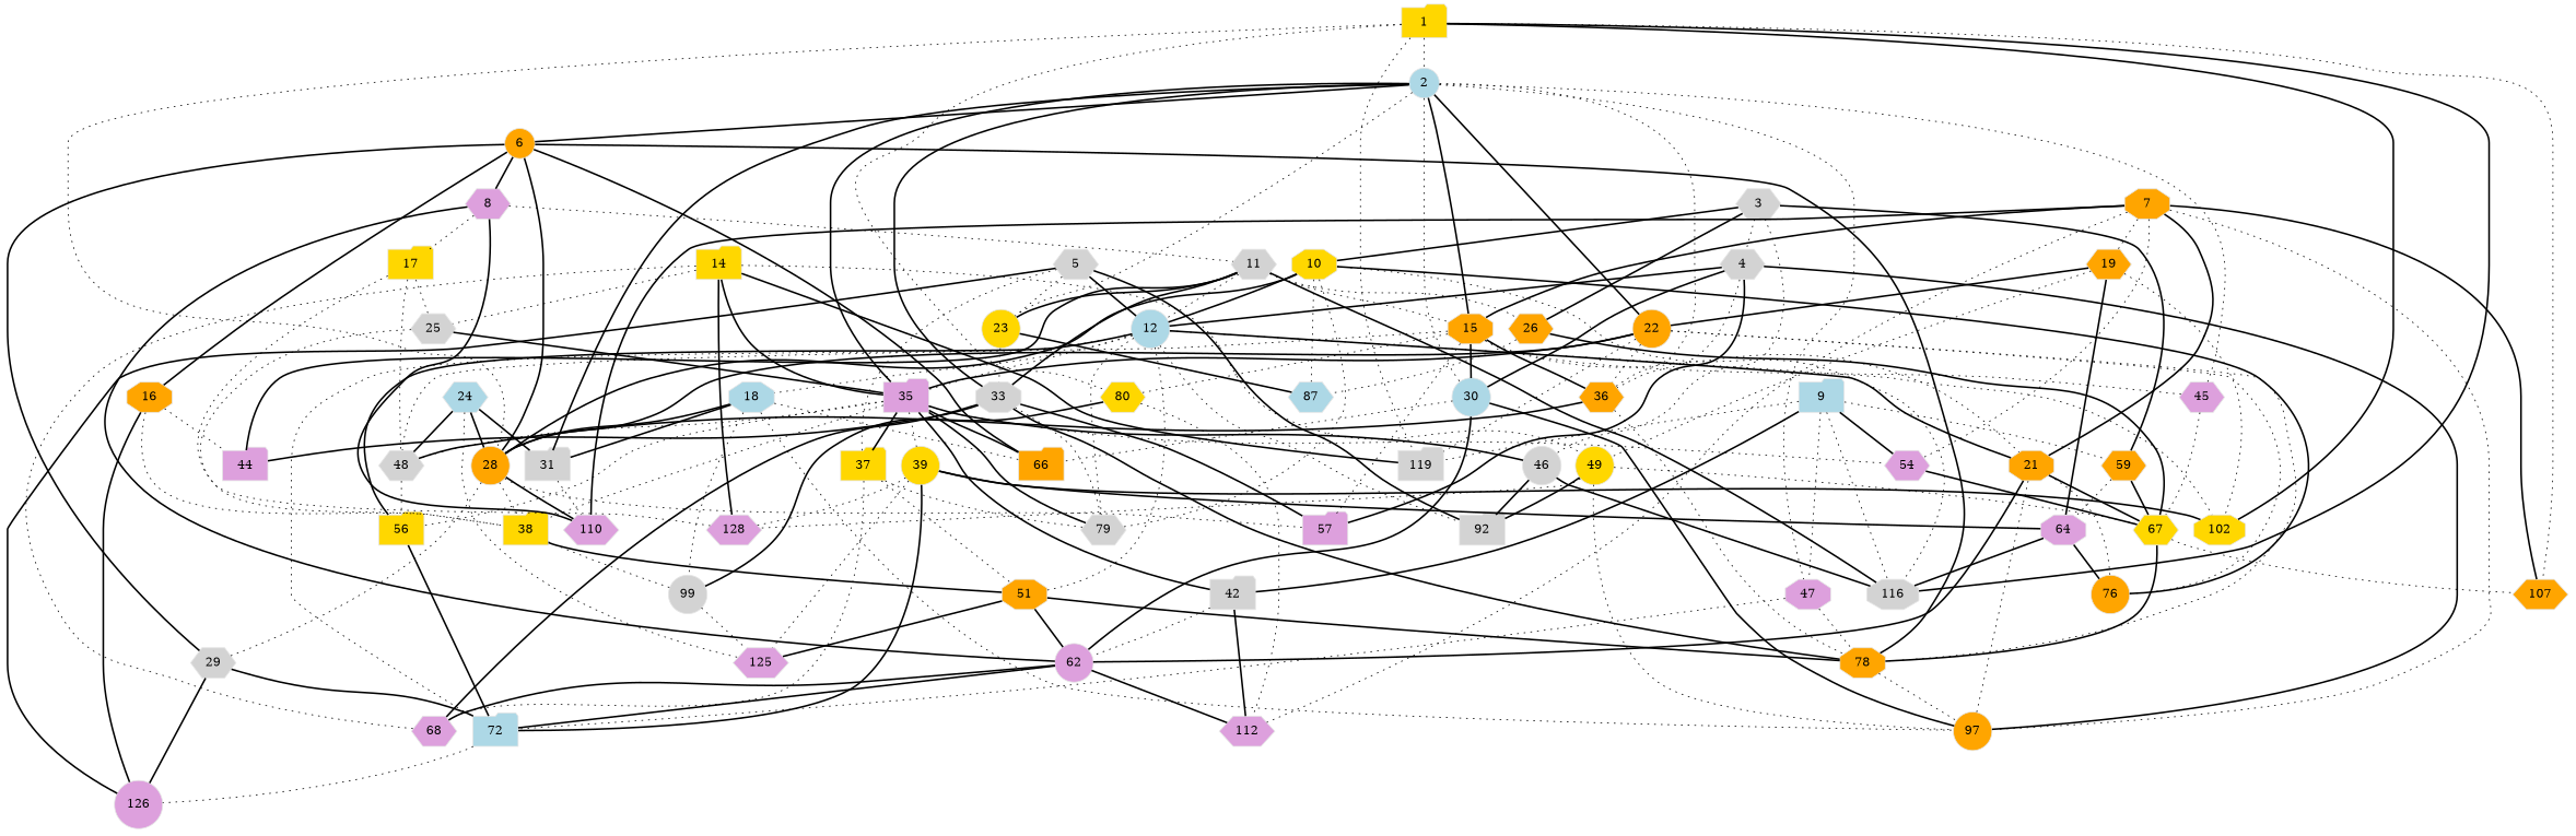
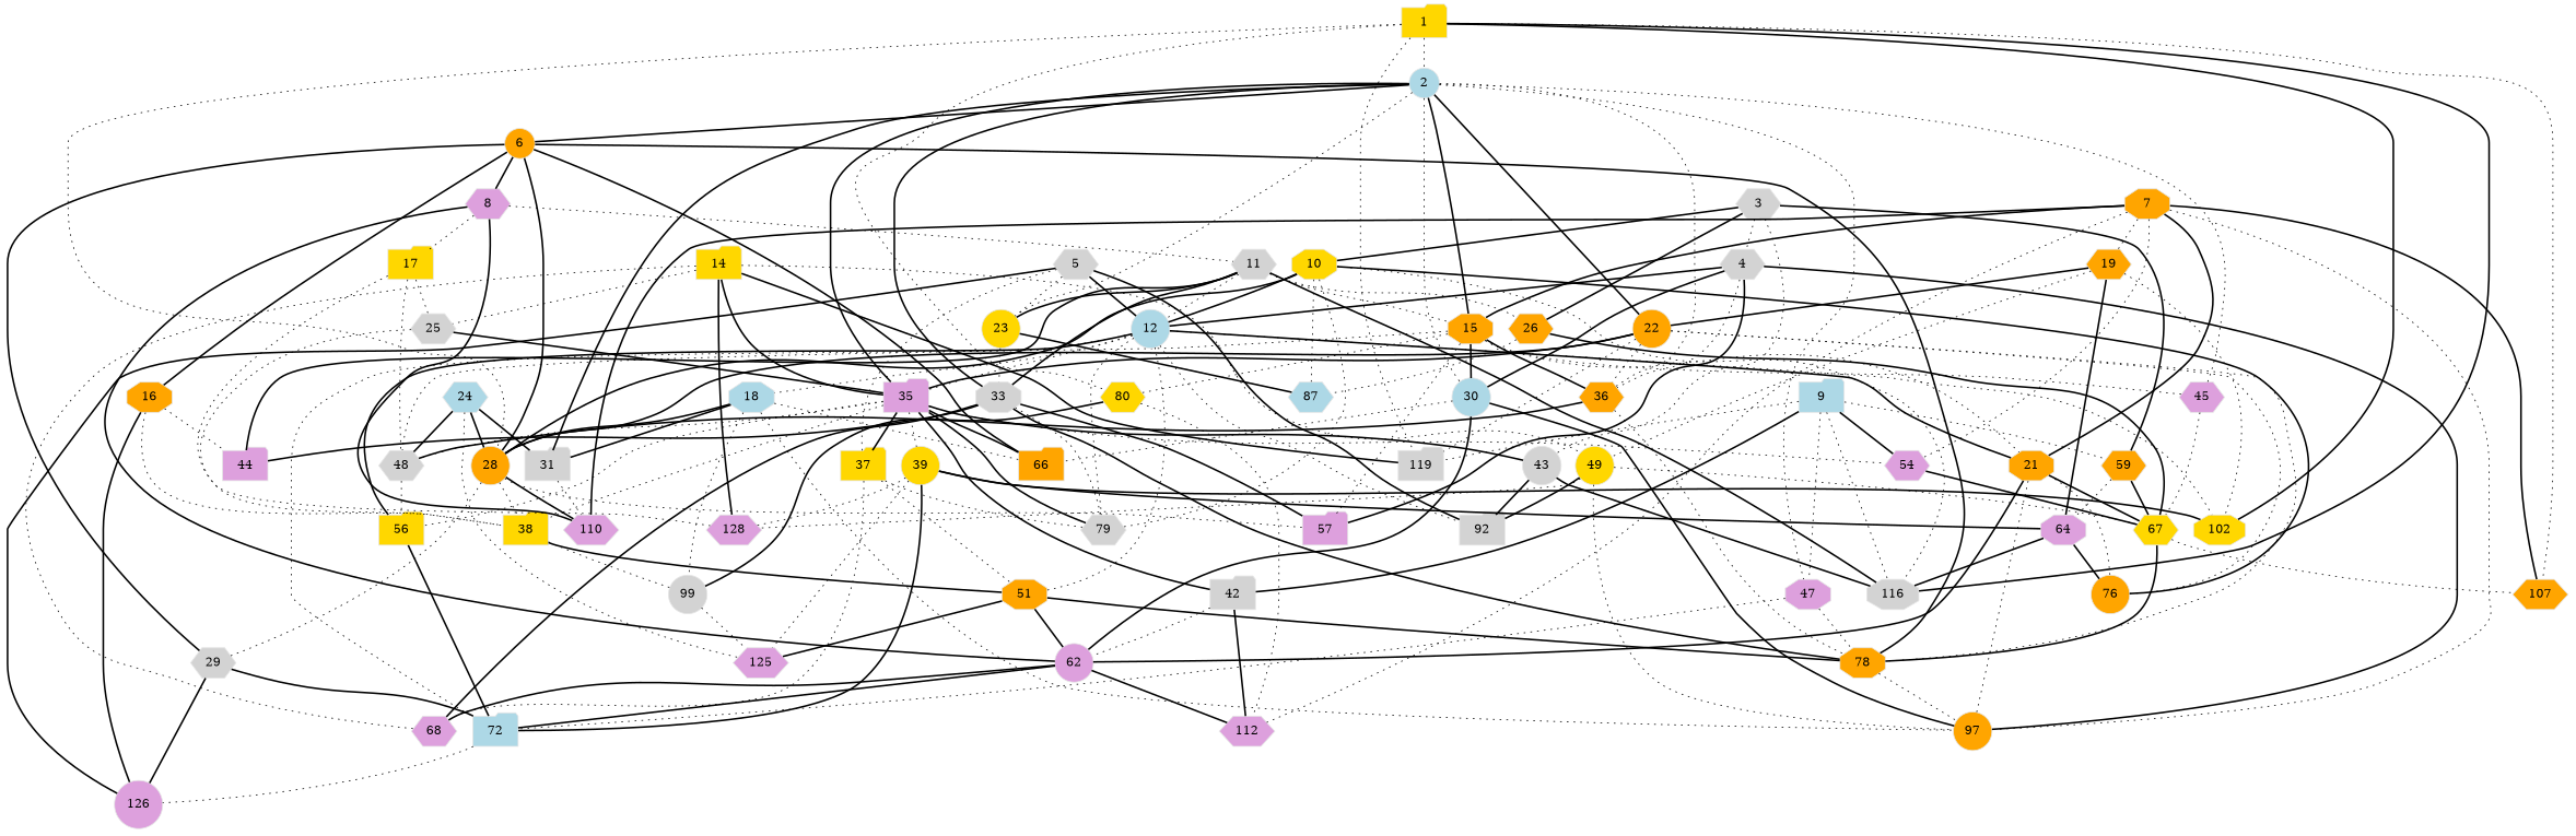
  graph {
    node [color=gray90 fillcolor=orange shape=hexagon style=filled]
    edge [style=dotted]
    1 [fillcolor=gold shape=folder super="+52+82"]
    2 [fillcolor=lightblue shape=circle super="+115+61+83"]
    28 [shape=circle super="+121+32"]
    80 [fillcolor=gold]
    102 [fillcolor=gold shape=octagon]
    107
    116 [fillcolor=lightgrey shape=octagon super="+130"]
    119 [fillcolor=lightgrey shape=folder]
    6 [shape=circle super="+41"]
    15 [shape=octagon super="+122+20"]
    22 [shape=circle super="+131"]
    23 [fillcolor=gold shape=circle super="+91"]
    30 [fillcolor=lightblue shape=circle super="+70"]
    31 [fillcolor=lightgrey shape=folder]
    33 [fillcolor=lightgrey shape=octagon super="+53+88"]
    35 [fillcolor=plum shape=folder super="+114+111+69"]
    36 [super="+117"]
    45 [fillcolor=plum]
    47 [fillcolor=plum shape=octagon]
    57 [fillcolor=plum shape=folder]
    29 [fillcolor=lightgrey]
    110 [fillcolor=plum]
    38 [fillcolor=gold shape=folder super="+96"]
    59 [super="+100"]
    64 [fillcolor=plum shape=octagon super="+103"]
    67 [fillcolor=gold super="+134+137"]
    112 [fillcolor=plum]
    99 [fillcolor=lightgrey shape=circle]
    8 [fillcolor=plum super="+104"]
    16 [shape=octagon]
    66 [shape=folder]
    78 [shape=octagon super="+105+129"]
    21 [shape=octagon super="+139+86"]
    48 [fillcolor=lightgrey super="+63"]
    76 [shape=circle]
    87 [fillcolor=lightblue]
    97 [shape=circle super="+127+101"]
    62 [fillcolor=plum shape=circle super="+84"]
    79 [fillcolor=lightgrey super="+109"]
    44 [fillcolor=plum shape=folder]
    68 [fillcolor=plum]
-   43 [fillcolor=lightgrey shape=circle label=46]
+   43 [fillcolor=lightgrey shape=circle]
    37 [fillcolor=gold shape=folder super="+108"]
    54 [fillcolor=plum]
    42 [fillcolor=lightgrey shape=folder]
    56 [fillcolor=gold shape=folder]
    39 [fillcolor=gold shape=circle super="+133"]
    72 [fillcolor=lightblue shape=folder super="+113+120"]
    3 [fillcolor=lightgrey super="+75"]
    4 [fillcolor=lightgrey super="+93"]
    10 [fillcolor=gold shape=octagon super="+34+46"]
    26
    12 [fillcolor=lightblue shape=circle super="+135+71+50"]
    92 [fillcolor=lightgrey shape=folder]
    18 [fillcolor=lightblue shape=octagon super="+94"]
    51 [shape=octagon super="+55"]
    5 [fillcolor=lightgrey super="+27"]
    126 [fillcolor=plum shape=circle]
    11 [fillcolor=lightgrey super="+73+89"]
    17 [fillcolor=gold shape=folder]
    7 [shape=octagon super="+13+132"]
    19 [super="+85"]
    49 [fillcolor=gold shape=circle super="+74"]
    25 [fillcolor=lightgrey]
    128 [fillcolor=plum]
    9 [fillcolor=lightblue shape=folder super="+40"]
    125 [fillcolor=plum]
    14 [fillcolor=gold shape=folder super="+123"]
    24 [fillcolor=lightblue]
    1 -- 2
    1 -- 28
    1 -- 80
    1 -- 102 [style=bold]
    1 -- 107
    1 -- 116 [style=bold]
    1 -- 119
    2 -- 6 [style=bold]
    2 -- 15 [style=bold]
    2 -- 22 [style=bold]
    2 -- 23
    2 -- 30
    2 -- 31 [style=bold]
    2 -- 33 [style=bold]
    2 -- 35 [style=bold]
    2 -- 36
    2 -- 45
    2 -- 47
    28 -- 57
    28 -- 29
    28 -- 110 [style=bold]
    28 -- 38
    80 -- 112
    80 -- 99 [style=bold]
    6 -- 28 [style=bold]
    6 -- 29 [style=bold]
    6 -- 8 [style=bold weight=2]
    6 -- 16 [style=bold]
    6 -- 66 [style=bold]
    6 -- 78 [style=bold]
    15 -- 80
    15 -- 30 [style=bold]
    15 -- 36 [style=bold]
    15 -- 45
    15 -- 57
    15 -- 21
    15 -- 48
    22 -- 28 [style=bold]
    22 -- 119
    22 -- 35 [style=bold]
    22 -- 36
    22 -- 78
    22 -- 76
    23 -- 33 [weight=2]
    23 -- 87 [style=bold]
    30 -- 66
    30 -- 97 [style=bold]
    30 -- 62 [style=bold]
    31 -- 110
    33 -- 57 [style=bold]
    33 -- 78 [style=bold]
    33 -- 79
    33 -- 44 [style=bold weight=2]
    33 -- 68 [style=bold]
    35 -- 38
    35 -- 66 [style=bold]
    35 -- 48
    35 -- 79 [style=bold]
    35 -- 43 [style=bold]
    35 -- 37 [style=bold weight=2]
    35 -- 54
    35 -- 42 [style=bold]
    35 -- 56
    35 -- 39
    36 -- 78
    36 -- 48 [style=bold]
    45 -- 67
    47 -- 78
    47 -- 72
    29 -- 72 [style=bold]
    29 -- 126 [style=bold]
    38 -- 99
    38 -- 51 [style=bold]
    59 -- 64
    59 -- 67 [style=bold]
    64 -- 116 [style=bold]
    64 -- 76 [style=bold]
    67 -- 107
    67 -- 78 [style=bold]
    99 -- 125
    8 -- 110 [style=bold]
    8 -- 62 [style=bold]
    8 -- 11
    8 -- 17
    16 -- 38
    16 -- 44
    16 -- 126 [style=bold]
    78 -- 97
    21 -- 67 [style=bold]
    21 -- 76
    21 -- 97 [weight=2]
    21 -- 62 [style=bold]
    48 -- 56
    62 -- 112 [style=bold]
    62 -- 68 [style=bold]
    62 -- 72 [style=bold]
    43 -- 116 [style=bold]
    43 -- 92 [style=bold]
    37 -- 79
    37 -- 68
    37 -- 51
    54 -- 67 [style=bold]
    42 -- 112 [style=bold]
    42 -- 62
    56 -- 72 [style=bold]
    39 -- 102 [style=bold]
    39 -- 64 [style=bold]
    39 -- 72 [style=bold]
    39 -- 128
    39 -- 125
    72 -- 126
    3 -- 59 [style=bold weight=2]
    3 -- 43
    3 -- 4
    3 -- 10 [style=bold]
    3 -- 26 [style=bold]
    4 -- 30 [style=bold]
    4 -- 36
    4 -- 57 [style=bold]
    4 -- 97 [style=bold]
    4 -- 12 [style=bold]
    10 -- 28 [style=bold]
    10 -- 116
    10 -- 76 [style=bold]
    10 -- 87 [weight=2]
    10 -- 79
    10 -- 12 [style=bold]
    26 -- 67 [style=bold]
    26 -- 87
    12 -- 102
    12 -- 35
    12 -- 21 [style=bold]
    12 -- 79 [weight=2]
    12 -- 56 [style=bold]
    12 -- 72 [weight=2]
    12 -- 92
    12 -- 18
    12 -- 51
    18 -- 28 [style=bold]
    18 -- 31 [style=bold]
    18 -- 99
    18 -- 66
    18 -- 97
    51 -- 78 [style=bold]
    51 -- 62 [style=bold]
    51 -- 125 [style=bold]
    5 -- 23
    5 -- 37
    5 -- 12 [style=bold weight=2]
    5 -- 92 [style=bold]
    5 -- 126 [style=bold]
    11 -- 116 [style=bold]
    11 -- 15
    11 -- 23 [style=bold]
    11 -- 33 [style=bold]
    11 -- 44 [style=bold]
    11 -- 26
    11 -- 12
    17 -- 48
    17 -- 25
    17 -- 128
    7 -- 107 [style=bold]
    7 -- 15 [style=bold]
    7 -- 110 [style=bold]
    7 -- 112
    7 -- 21 [style=bold]
    7 -- 97
    7 -- 54
    7 -- 19
    19 -- 102
    19 -- 22 [style=bold]
    19 -- 64 [style=bold weight=2]
    19 -- 49
    49 -- 67
    49 -- 97
    49 -- 92 [style=bold]
    49 -- 128
    25 -- 35 [style=bold]
    25 -- 38
    9 -- 116
    9 -- 119
    9 -- 47
    9 -- 59
    9 -- 54 [style=bold]
    9 -- 42 [style=bold]
    14 -- 119 [style=bold]
    14 -- 35 [style=bold]
    14 -- 68
    14 -- 49
    14 -- 25
    14 -- 128 [style=bold]
    24 -- 28 [style=bold]
    24 -- 31 [style=bold]
    24 -- 48 [style=bold]
    24 -- 125
  }
